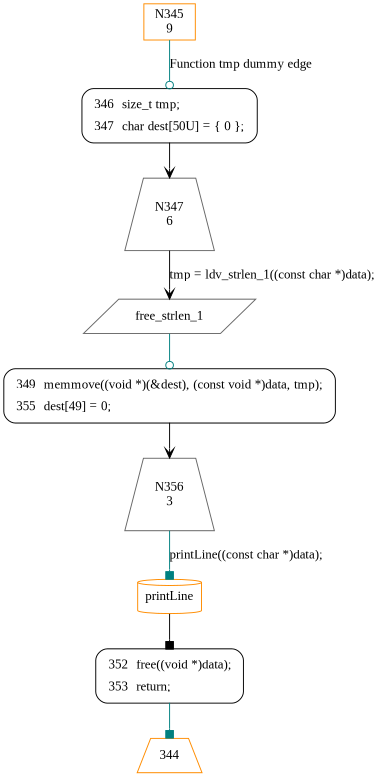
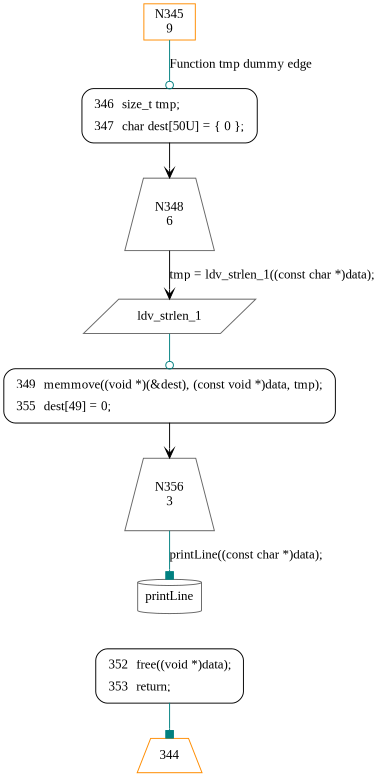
  digraph {
    fontname="Liberation Serif"
    node [color=gray40 fontname="Liberation Serif" shape=Mrecord]
    edge [arrowhead=vee color=teal fontname="Liberation Serif"]
    n1 [color=darkorange label="N345\n9" shape=box]
    n2 [fillcolor=white label=<<table border="0" cellborder="0" cellpadding="3" bgcolor="white"><tr><td align="right">346</td><td align="left">size_t tmp;</td></tr><tr><td align="right">347</td><td align="left">char dest[50U] = &#123; 0 &#125;;</td></tr></table>> penwidth=1 style="filled,bold" color=""]
-   n3 [label="N347\n6" shape=trapezium]
-   n4 [label=free_strlen_1 shape=parallelogram]
+   n3 [label="N348\n6" shape=trapezium]
+   n4 [label=ldv_strlen_1 shape=parallelogram]
    n5 [fillcolor=white label=<<table border="0" cellborder="0" cellpadding="3" bgcolor="white"><tr><td align="right">349</td><td align="left">memmove((void *)(&amp;dest), (const void *)data, tmp);</td></tr><tr><td align="right">355</td><td align="left">dest[49] = 0;</td></tr></table>> penwidth=1 style="filled,bold" color=""]
    n6 [label="N356\n3" shape=trapezium]
-   n7 [color=darkorange label=printLine shape=cylinder]
+   n7 [label=printLine shape=cylinder]
    n8 [fillcolor=white label=<<table border="0" cellborder="0" cellpadding="3" bgcolor="white"><tr><td align="right">352</td><td align="left">free((void *)data);</td></tr><tr><td align="right">353</td><td align="left">return;</td></tr></table>> penwidth=1 style="filled,bold" color=""]
    344 [color=darkorange shape=trapezium]
    n1 -> n2 [arrowhead=odot label="Function tmp dummy edge"]
    n2 -> n3 [color=black]
    n3 -> n4 [color=black label="tmp = ldv_strlen_1((const char *)data);"]
    n4 -> n5 [arrowhead=odot]
    n5 -> n6 [color=black]
    n6 -> n7 [arrowhead=box label="printLine((const char *)data);"]
-   n7 -> n8 [arrowhead=box color=black]
    n8 -> 344 [arrowhead=box]
  }
